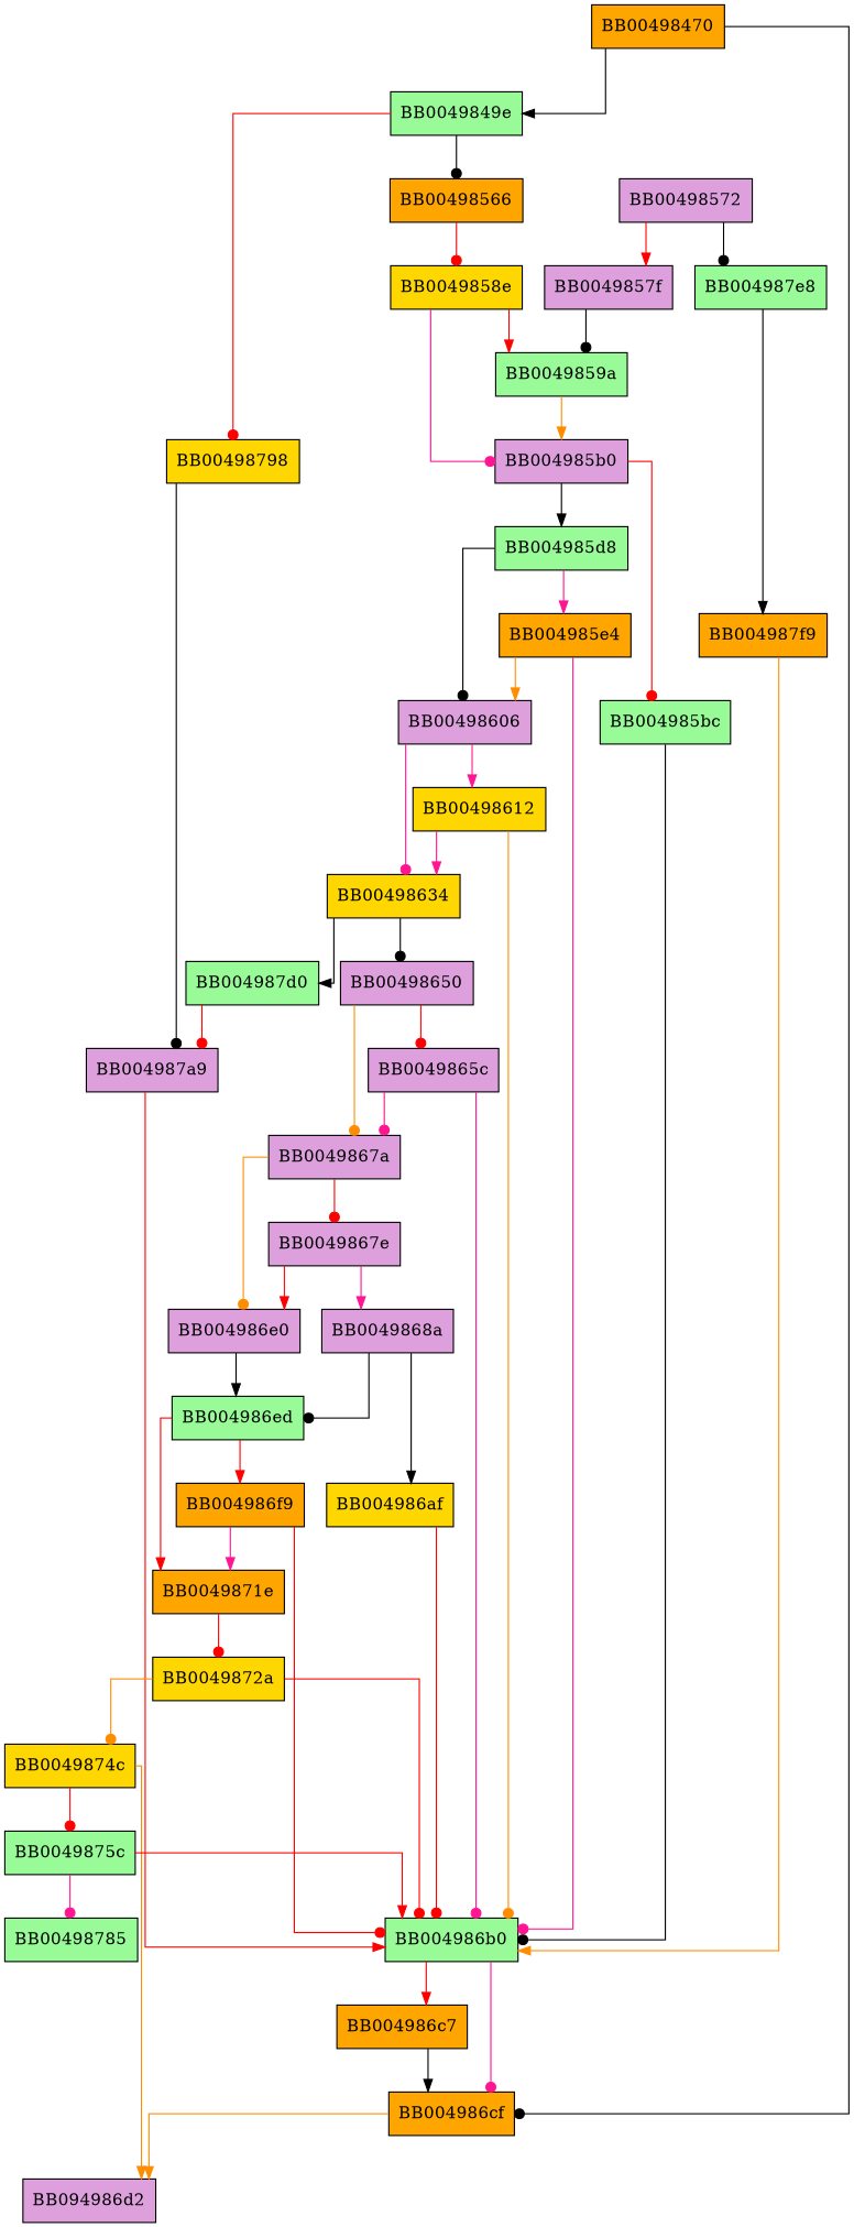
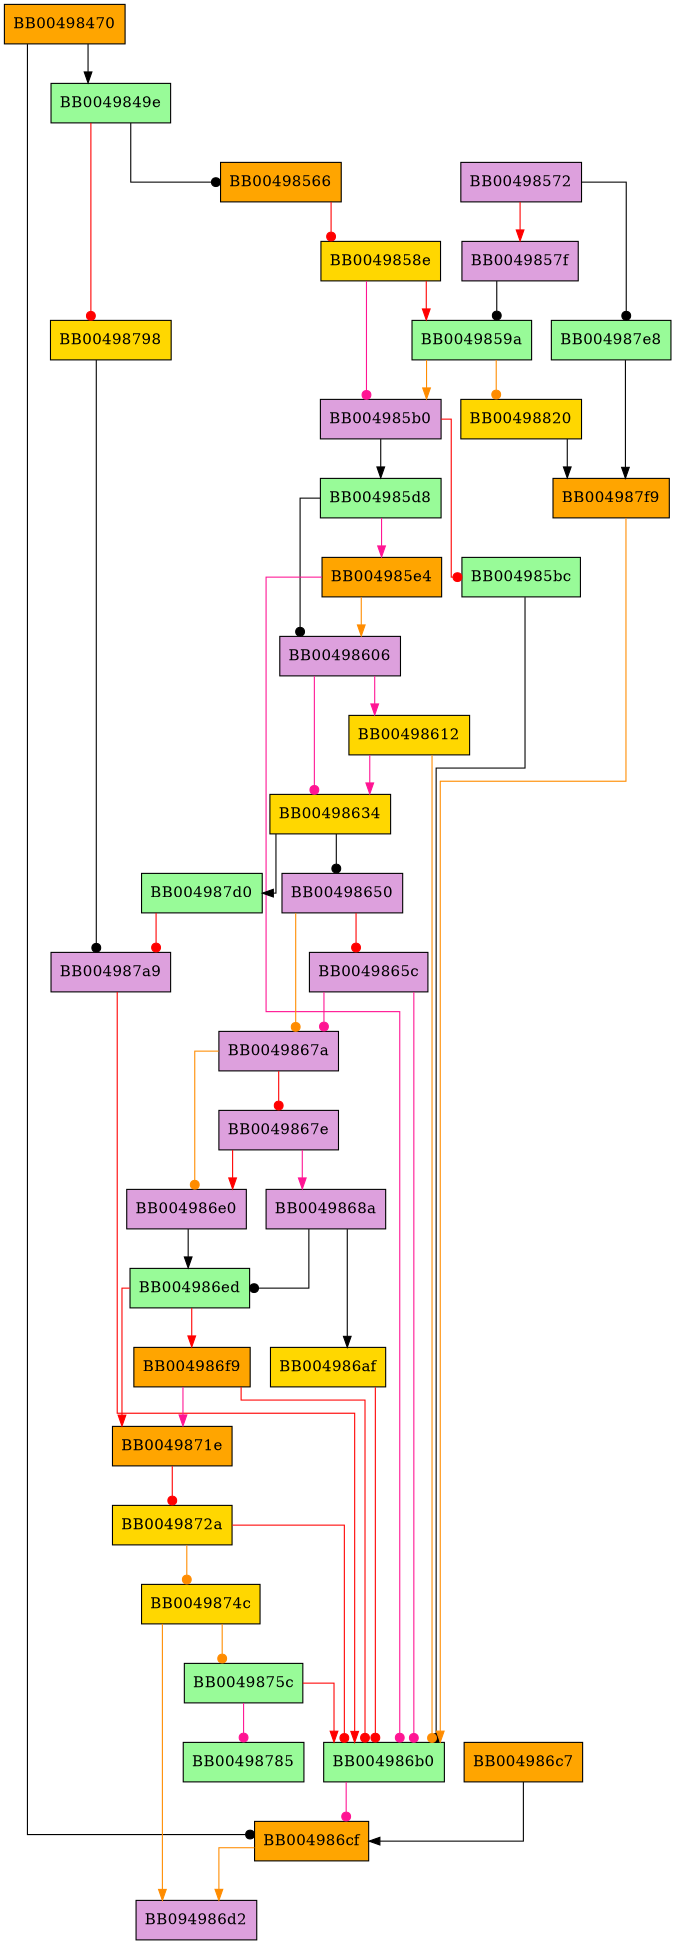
  digraph {
    splines=ortho
    node [fillcolor=plum shape=box style=filled]
    edge [arrowhead=dot color=red]
    BB00498470 [fillcolor=orange]
    BB004986cf [fillcolor=orange]
    BB0049849e [fillcolor=palegreen]
    n4 [label=BB094986d2]
    BB00498798 [fillcolor=gold]
    BB00498566 [fillcolor=orange]
    BB004987a9
    BB0049858e [fillcolor=gold]
    BB004986b0 [fillcolor=palegreen]
    BB004985b0
    BB0049859a [fillcolor=palegreen]
    BB004987e8 [fillcolor=palegreen]
    BB00498572
    BB0049857f
    BB004985d8 [fillcolor=palegreen]
    BB004985bc [fillcolor=palegreen]
+   BB00498820 [fillcolor=gold]
    BB004987f9 [fillcolor=orange]
    BB00498606
    BB004985e4 [fillcolor=orange]
    BB00498634 [fillcolor=gold]
    BB00498612 [fillcolor=gold]
    BB004986c7 [fillcolor=orange]
    BB004987d0 [fillcolor=palegreen]
    BB00498650
    BB0049867a
    BB0049865c
    BB004986e0
    BB0049867e
    BB004986ed [fillcolor=palegreen]
    BB0049868a
    BB0049871e [fillcolor=orange]
    BB004986f9 [fillcolor=orange]
    BB004986af [fillcolor=gold]
    BB0049872a [fillcolor=gold]
    BB0049874c [fillcolor=gold]
    BB0049875c [fillcolor=palegreen]
    BB00498785 [fillcolor=palegreen]
    BB00498470 -> BB004986cf [color=black]
    BB00498470 -> BB0049849e [arrowhead=normal color=black]
    BB004986cf -> n4 [arrowhead=normal color=darkorange]
    BB0049849e -> BB00498798
    BB0049849e -> BB00498566 [color=black]
    BB00498798 -> BB004987a9 [color=black]
    BB00498566 -> BB0049858e
    BB004987a9 -> BB004986b0 [arrowhead=normal]
    BB0049858e -> BB004985b0 [color=deeppink]
    BB0049858e -> BB0049859a [arrowhead=normal]
    BB004986b0 -> BB004986cf [color=deeppink]
-   BB004986b0 -> BB004986c7 [arrowhead=normal]
    BB004985b0 -> BB004985d8 [arrowhead=normal color=black]
    BB004985b0 -> BB004985bc
    BB0049859a -> BB004985b0 [arrowhead=normal color=darkorange]
+   BB0049859a -> BB00498820 [color=darkorange]
    BB004987e8 -> BB004987f9 [arrowhead=normal color=black]
    BB00498572 -> BB004987e8 [color=black]
    BB00498572 -> BB0049857f [arrowhead=normal]
    BB0049857f -> BB0049859a [color=black]
    BB004985d8 -> BB00498606 [color=black]
    BB004985d8 -> BB004985e4 [arrowhead=normal color=deeppink]
    BB004985bc -> BB004986b0 [color=black]
+   BB00498820 -> BB004987f9 [arrowhead=normal color=black]
    BB004987f9 -> BB004986b0 [arrowhead=normal color=darkorange]
    BB00498606 -> BB00498634 [color=deeppink]
    BB00498606 -> BB00498612 [arrowhead=normal color=deeppink]
    BB004985e4 -> BB004986b0 [color=deeppink]
    BB004985e4 -> BB00498606 [arrowhead=normal color=darkorange]
    BB00498634 -> BB004987d0 [arrowhead=normal color=black]
    BB00498634 -> BB00498650 [color=black]
    BB00498612 -> BB004986b0 [color=darkorange]
    BB00498612 -> BB00498634 [arrowhead=normal color=deeppink]
    BB004986c7 -> BB004986cf [arrowhead=normal color=black]
    BB004987d0 -> BB004987a9
    BB00498650 -> BB0049867a [color=darkorange]
    BB00498650 -> BB0049865c
    BB0049867a -> BB004986e0 [color=darkorange]
    BB0049867a -> BB0049867e
    BB0049865c -> BB004986b0 [color=deeppink]
    BB0049865c -> BB0049867a [color=deeppink]
    BB004986e0 -> BB004986ed [arrowhead=normal color=black]
    BB0049867e -> BB004986e0 [arrowhead=normal]
    BB0049867e -> BB0049868a [arrowhead=normal color=deeppink]
    BB004986ed -> BB0049871e [arrowhead=normal]
    BB004986ed -> BB004986f9 [arrowhead=normal]
    BB0049868a -> BB004986ed [color=black]
    BB0049868a -> BB004986af [arrowhead=normal color=black]
    BB0049871e -> BB0049872a
    BB004986f9 -> BB004986b0
    BB004986f9 -> BB0049871e [arrowhead=normal color=deeppink]
    BB004986af -> BB004986b0
    BB0049872a -> BB004986b0
    BB0049872a -> BB0049874c [color=darkorange]
    BB0049874c -> n4 [arrowhead=normal color=darkorange]
-   BB0049874c -> BB0049875c
+   BB0049874c -> BB0049875c [color=darkorange]
    BB0049875c -> BB004986b0 [arrowhead=normal]
    BB0049875c -> BB00498785 [color=deeppink]
  }
